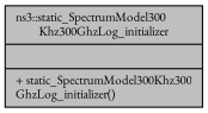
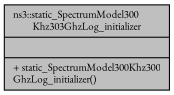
  digraph {
    fontname="EB Garamond"
-   n1 [color=black fillcolor=grey75 fontcolor=black fontname="EB Garamond" fontsize=10 height=0.2 label="{ns3::static_SpectrumModel300\lKhz300GhzLog_initializer\n||+ static_SpectrumModel300Khz300\lGhzLog_initializer()\l}" shape=record style=filled width=0.4]
+   n1 [color=black fillcolor=grey75 fontcolor=black fontname="EB Garamond" fontsize=10 height=0.2 label="{ns3::static_SpectrumModel300\lKhz303GhzLog_initializer\n||+ static_SpectrumModel300Khz300\lGhzLog_initializer()\l}" shape=record style=filled width=0.4]
  }
